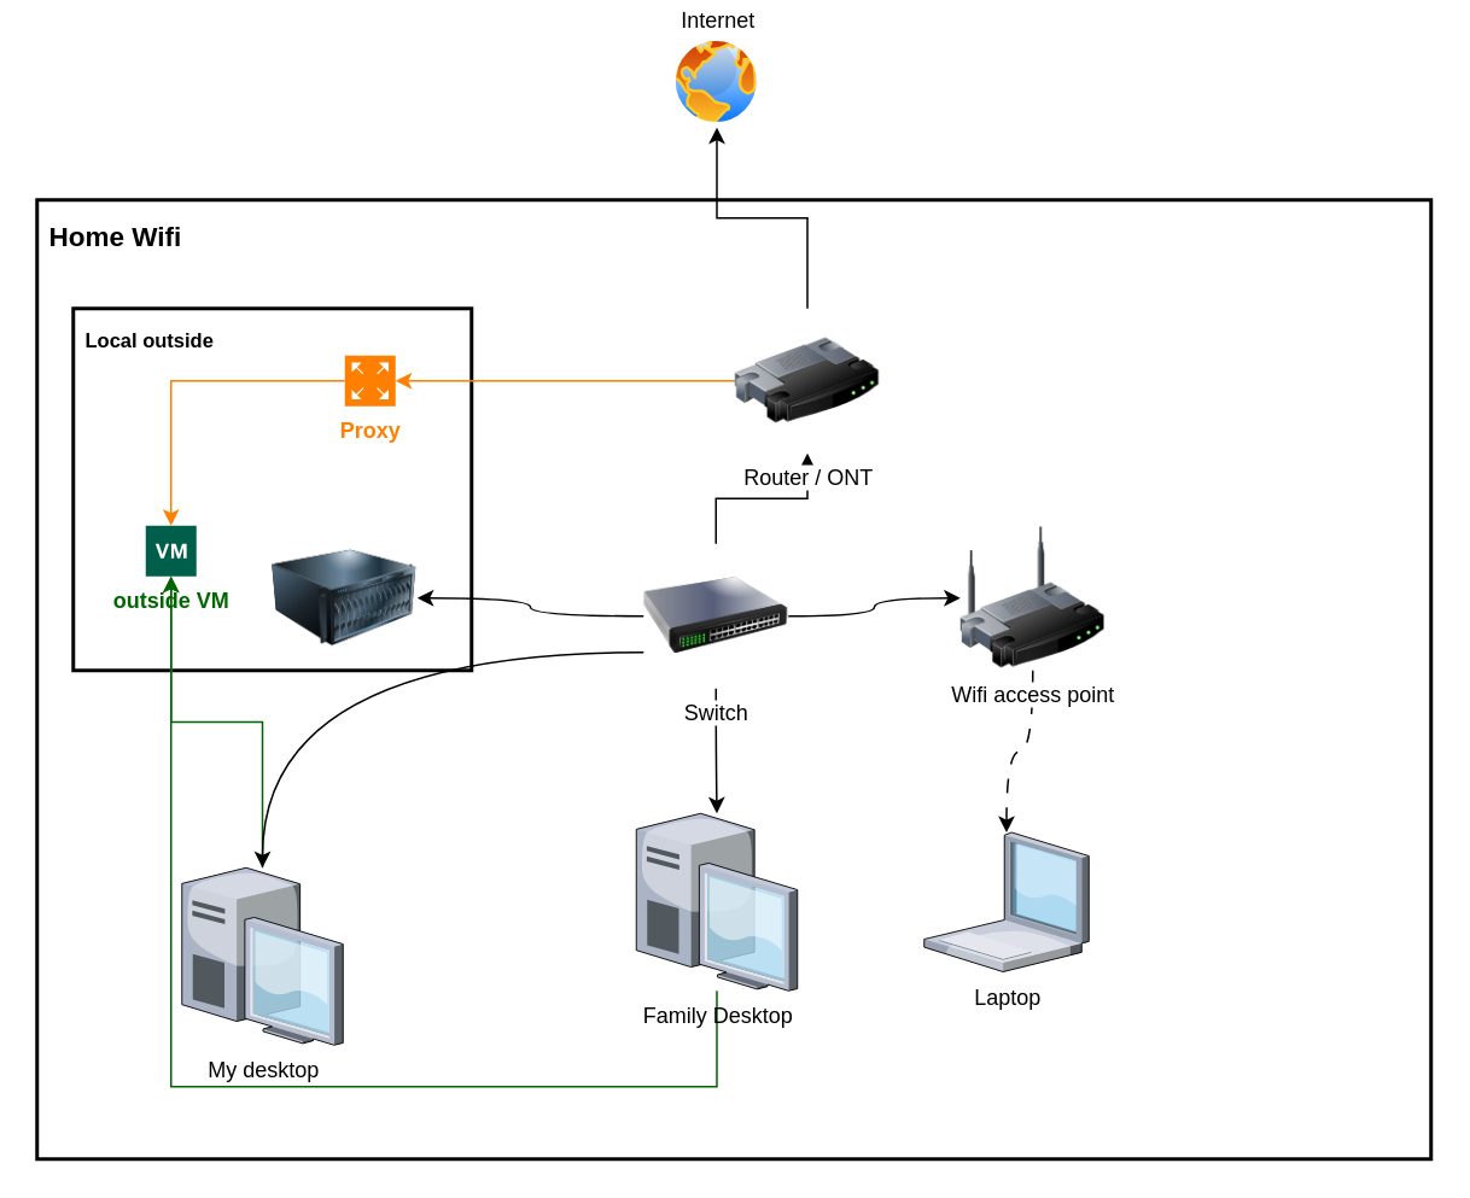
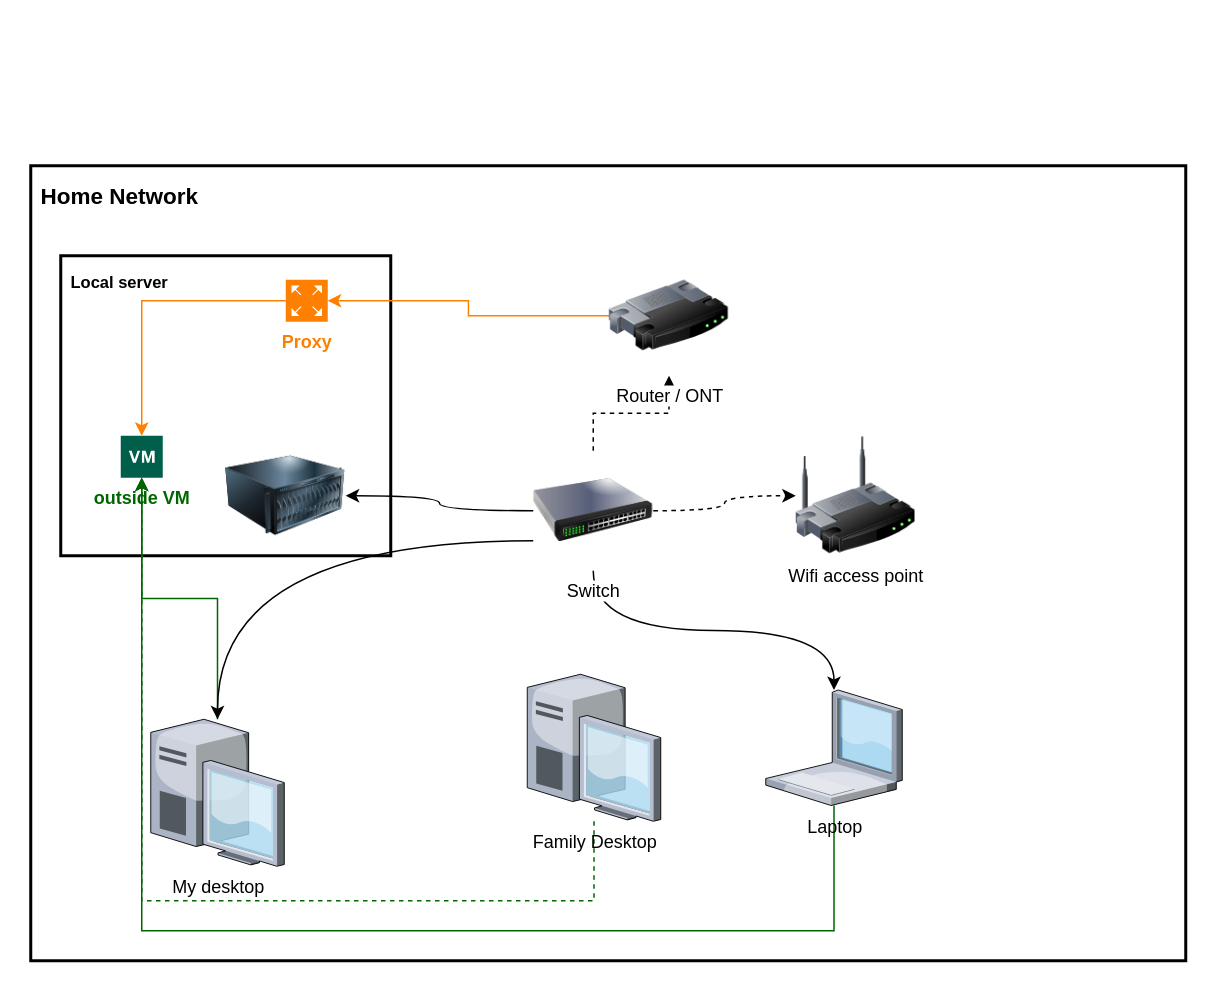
  <mxCell id="0" />
  <mxCell id="1" parent="0" />
- <mxCell id="2" value="Home Wifi" style="whiteSpace=wrap;strokeWidth=2;align=left;verticalAlign=top;fontStyle=1;fontSize=15;spacingLeft=5;spacingTop=5;" vertex="1" parent="1"><mxGeometry x="20" y="110" width="770" height="530" as="geometry" /></mxCell>
- <mxCell id="3" value="Local outside" style="whiteSpace=wrap;strokeWidth=2;align=left;verticalAlign=top;fontStyle=1;fontSize=11;spacingLeft=5;spacingTop=5;" vertex="1" parent="1"><mxGeometry x="40" y="170" width="220" height="200" as="geometry" /></mxCell>
- <mxCell id="4" style="edgeStyle=orthogonalEdgeStyle;rounded=0;orthogonalLoop=1;jettySize=auto;html=1;strokeColor=#006600;" edge="1" parent="1" source="5" target="23"><mxGeometry relative="1" as="geometry" /></mxCell>
+ <mxCell id="2" value="Home Network" style="whiteSpace=wrap;strokeWidth=2;align=left;verticalAlign=top;fontStyle=1;fontSize=15;spacingLeft=5;spacingTop=5;" vertex="1" parent="1"><mxGeometry x="20" y="110" width="770" height="530" as="geometry" /></mxCell>
+ <mxCell id="3" value="Local server" style="whiteSpace=wrap;strokeWidth=2;align=left;verticalAlign=top;fontStyle=1;fontSize=11;spacingLeft=5;spacingTop=5;" vertex="1" parent="1"><mxGeometry x="40" y="170" width="220" height="200" as="geometry" /></mxCell>
+ <mxCell id="4" style="edgeStyle=orthogonalEdgeStyle;rounded=0;orthogonalLoop=1;jettySize=auto;html=1;strokeColor=#006600;endArrow=open;" edge="1" parent="1" source="5" target="23"><mxGeometry relative="1" as="geometry" /></mxCell>
  <mxCell id="5" value="My desktop" style="verticalLabelPosition=bottom;sketch=0;aspect=fixed;html=1;verticalAlign=top;strokeColor=none;align=center;outlineConnect=0;shape=mxgraph.citrix.desktop;" vertex="1" parent="1"><mxGeometry x="100" y="479" width="89" height="98" as="geometry" /></mxCell>
- <mxCell id="6" style="edgeStyle=orthogonalEdgeStyle;rounded=0;orthogonalLoop=1;jettySize=auto;html=1;strokeColor=#006600;" edge="1" parent="1" source="7" target="23"><mxGeometry relative="1" as="geometry"><Array as="points"><mxPoint x="396" y="600" /><mxPoint x="94" y="600" /></Array></mxGeometry></mxCell>
+ <mxCell id="6" style="edgeStyle=orthogonalEdgeStyle;rounded=0;orthogonalLoop=1;jettySize=auto;html=1;strokeColor=#006600;dashed=1;" edge="1" parent="1" source="7" target="23"><mxGeometry relative="1" as="geometry"><Array as="points"><mxPoint x="396" y="600" /><mxPoint x="94" y="600" /></Array></mxGeometry></mxCell>
  <mxCell id="7" value="Family Desktop" style="verticalLabelPosition=bottom;sketch=0;aspect=fixed;html=1;verticalAlign=top;strokeColor=none;align=center;outlineConnect=0;shape=mxgraph.citrix.desktop;" vertex="1" parent="1"><mxGeometry x="351" y="449" width="89" height="98" as="geometry" /></mxCell>
+ <mxCell id="8" style="edgeStyle=orthogonalEdgeStyle;rounded=0;orthogonalLoop=1;jettySize=auto;html=1;strokeColor=#006600;" edge="1" parent="1" source="9" target="23"><mxGeometry relative="1" as="geometry"><Array as="points"><mxPoint x="556" y="620" /><mxPoint x="94" y="620" /></Array></mxGeometry></mxCell>
  <mxCell id="9" value="Laptop" style="verticalLabelPosition=bottom;sketch=0;aspect=fixed;html=1;verticalAlign=top;strokeColor=none;align=center;outlineConnect=0;shape=mxgraph.citrix.laptop_1;" vertex="1" parent="1"><mxGeometry x="510" y="459.5" width="91" height="77" as="geometry" /></mxCell>
- <mxCell id="10" style="edgeStyle=orthogonalEdgeStyle;rounded=0;orthogonalLoop=1;jettySize=auto;html=1;exitX=1;exitY=0.5;exitDx=0;exitDy=0;curved=1;" edge="1" parent="1" source="14" target="19"><mxGeometry relative="1" as="geometry" /></mxCell>
- <mxCell id="11" style="edgeStyle=orthogonalEdgeStyle;rounded=0;orthogonalLoop=1;jettySize=auto;html=1;exitX=0.5;exitY=1;exitDx=0;exitDy=0;curved=1;" edge="1" parent="1" source="14" target="7"><mxGeometry relative="1" as="geometry" /></mxCell>
- <mxCell id="12" style="edgeStyle=orthogonalEdgeStyle;rounded=0;orthogonalLoop=1;jettySize=auto;html=1;exitX=0.5;exitY=0;exitDx=0;exitDy=0;" edge="1" parent="1" source="14" target="17"><mxGeometry relative="1" as="geometry" /></mxCell>
+ <mxCell id="10" style="edgeStyle=orthogonalEdgeStyle;rounded=0;orthogonalLoop=1;jettySize=auto;html=1;exitX=1;exitY=0.5;exitDx=0;exitDy=0;curved=1;dashed=1;" edge="1" parent="1" source="14" target="19"><mxGeometry relative="1" as="geometry" /></mxCell>
+ <mxCell id="11" style="edgeStyle=orthogonalEdgeStyle;rounded=0;orthogonalLoop=1;jettySize=auto;html=1;exitX=0.5;exitY=1;exitDx=0;exitDy=0;curved=1;" edge="1" parent="1" source="14" target="9"><mxGeometry relative="1" as="geometry" /></mxCell>
+ <mxCell id="12" style="edgeStyle=orthogonalEdgeStyle;rounded=0;orthogonalLoop=1;jettySize=auto;html=1;exitX=0.5;exitY=0;exitDx=0;exitDy=0;dashed=1;" edge="1" parent="1" source="14" target="17"><mxGeometry relative="1" as="geometry" /></mxCell>
  <mxCell id="13" style="edgeStyle=orthogonalEdgeStyle;rounded=0;orthogonalLoop=1;jettySize=auto;html=1;exitX=0;exitY=0.5;exitDx=0;exitDy=0;entryX=1;entryY=0.5;entryDx=0;entryDy=0;curved=1;" edge="1" parent="1" source="14" target="22"><mxGeometry relative="1" as="geometry" /></mxCell>
  <mxCell id="14" value="Switch" style="image;html=1;image=img/lib/clip_art/networking/Switch_128x128.png" vertex="1" parent="1"><mxGeometry x="355" y="300" width="80" height="80" as="geometry" /></mxCell>
- <mxCell id="15" style="edgeStyle=orthogonalEdgeStyle;rounded=0;orthogonalLoop=1;jettySize=auto;html=1;exitX=0.5;exitY=0;exitDx=0;exitDy=0;entryX=0.5;entryY=1;entryDx=0;entryDy=0;" edge="1" parent="1" source="17" target="21"><mxGeometry relative="1" as="geometry" /></mxCell>
  <mxCell id="16" style="edgeStyle=orthogonalEdgeStyle;rounded=0;orthogonalLoop=1;jettySize=auto;html=1;exitX=0;exitY=0.5;exitDx=0;exitDy=0;strokeColor=#FF8000;" edge="1" parent="1" source="17" target="25"><mxGeometry relative="1" as="geometry" /></mxCell>
  <mxCell id="17" value="Router / ONT" style="image;html=1;image=img/lib/clip_art/networking/Router_128x128.png" vertex="1" parent="1"><mxGeometry x="405.5" y="170" width="80" height="80" as="geometry" /></mxCell>
- <mxCell id="18" style="edgeStyle=orthogonalEdgeStyle;rounded=0;orthogonalLoop=1;jettySize=auto;html=1;exitX=0.5;exitY=1;exitDx=0;exitDy=0;curved=1;dashed=1;dashPattern=8 8;" edge="1" parent="1" source="19" target="9"><mxGeometry relative="1" as="geometry" /></mxCell>
  <mxCell id="19" value="Wifi access point" style="image;html=1;image=img/lib/clip_art/networking/Wireless_Router_128x128.png" vertex="1" parent="1"><mxGeometry x="530" y="290" width="80" height="80" as="geometry" /></mxCell>
  <mxCell id="20" style="edgeStyle=orthogonalEdgeStyle;rounded=0;orthogonalLoop=1;jettySize=auto;html=1;exitX=0;exitY=0.75;exitDx=0;exitDy=0;curved=1;" edge="1" parent="1" source="14" target="5"><mxGeometry relative="1" as="geometry"><mxPoint x="480" y="400" as="sourcePoint" /><mxPoint x="481" y="469" as="targetPoint" /></mxGeometry></mxCell>
- <mxCell id="21" value="Internet" style="image;aspect=fixed;perimeter=ellipsePerimeter;html=1;align=center;shadow=0;dashed=0;spacingTop=3;image=img/lib/active_directory/internet_globe.svg;labelPosition=center;verticalLabelPosition=top;verticalAlign=bottom;" vertex="1" parent="1"><mxGeometry x="370.5" y="20" width="50" height="50" as="geometry" /></mxCell>
  <mxCell id="22" value="" style="image;html=1;image=img/lib/clip_art/computers/Server_128x128.png" vertex="1" parent="1"><mxGeometry x="150" y="290" width="80" height="80" as="geometry" /></mxCell>
  <mxCell id="23" value="&lt;font style=&quot;color: rgb(0, 102, 0);&quot;&gt;&lt;b&gt;outside VM&lt;/b&gt;&lt;/font&gt;" style="sketch=0;pointerEvents=1;shadow=0;dashed=0;html=1;strokeColor=none;fillColor=#005F4B;labelPosition=center;verticalLabelPosition=bottom;verticalAlign=top;align=center;outlineConnect=0;shape=mxgraph.veeam2.virtual_machine;" vertex="1" parent="1"><mxGeometry x="80" y="290" width="28.0" height="28.0" as="geometry" /></mxCell>
  <mxCell id="24" style="edgeStyle=orthogonalEdgeStyle;rounded=0;orthogonalLoop=1;jettySize=auto;html=1;strokeColor=#FF8000;" edge="1" parent="1" source="25" target="23"><mxGeometry relative="1" as="geometry" /></mxCell>
- <mxCell id="25" value="&lt;font style=&quot;color: rgb(255, 128, 0);&quot;&gt;&lt;b&gt;Proxy&lt;/b&gt;&lt;/font&gt;" style="sketch=0;pointerEvents=1;shadow=0;dashed=0;html=1;strokeColor=none;fillColor=#FF8000;labelPosition=center;verticalLabelPosition=bottom;verticalAlign=top;align=center;outlineConnect=0;shape=mxgraph.veeam2.network_proxy;" vertex="1" parent="1"><mxGeometry x="190" y="196" width="28.0" height="28.0" as="geometry" /></mxCell>
+ <mxCell id="25" value="&lt;font style=&quot;color: rgb(255, 128, 0);&quot;&gt;&lt;b&gt;Proxy&lt;/b&gt;&lt;/font&gt;" style="sketch=0;pointerEvents=1;shadow=0;dashed=0;html=1;strokeColor=none;fillColor=#FF8000;labelPosition=center;verticalLabelPosition=bottom;verticalAlign=top;align=center;outlineConnect=0;shape=mxgraph.veeam2.network_proxy;" vertex="1" parent="1"><mxGeometry x="190" y="186" width="28.0" height="28.0" as="geometry" /></mxCell>
